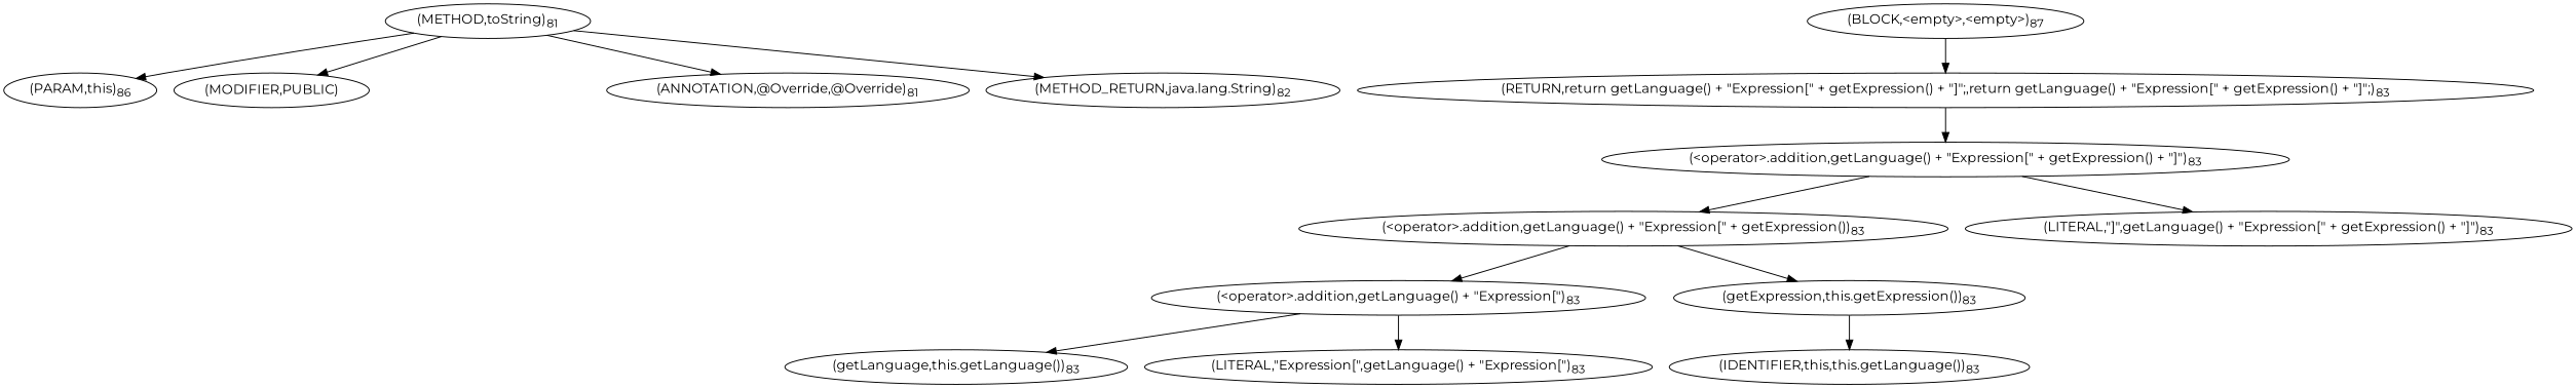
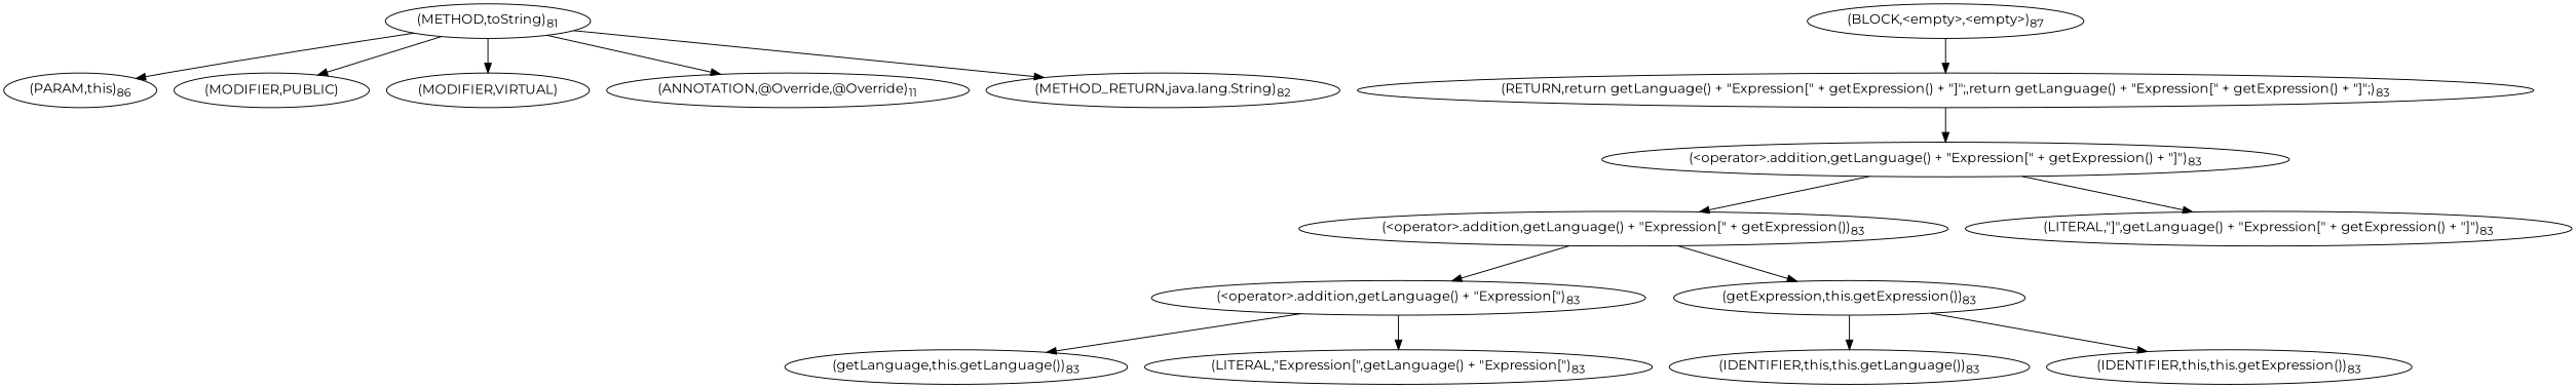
  digraph {
    fontname=Montserrat
    node [fontname=Montserrat]
    edge [fontname=Montserrat]
    n1 [label=<(METHOD,toString)<SUB>81</SUB>>]
    n2 [label=<(PARAM,this)<SUB>86</SUB>>]
    n3 [label=<(MODIFIER,PUBLIC)>]
-   n5 [label=<(ANNOTATION,@Override,@Override)<SUB>81</SUB>>]
+   n4 [label=<(MODIFIER,VIRTUAL)>]
+   n5 [label=<(ANNOTATION,@Override,@Override)<SUB>11</SUB>>]
    n6 [label=<(METHOD_RETURN,java.lang.String)<SUB>82</SUB>>]
    n7 [label=<(BLOCK,&lt;empty&gt;,&lt;empty&gt;)<SUB>87</SUB>>]
    n8 [label=<(RETURN,return getLanguage() + &quot;Expression[&quot; + getExpression() + &quot;]&quot;;,return getLanguage() + &quot;Expression[&quot; + getExpression() + &quot;]&quot;;)<SUB>83</SUB>>]
    n9 [label=<(&lt;operator&gt;.addition,getLanguage() + &quot;Expression[&quot; + getExpression() + &quot;]&quot;)<SUB>83</SUB>>]
    n10 [label=<(&lt;operator&gt;.addition,getLanguage() + &quot;Expression[&quot; + getExpression())<SUB>83</SUB>>]
    n11 [label=<(LITERAL,&quot;]&quot;,getLanguage() + &quot;Expression[&quot; + getExpression() + &quot;]&quot;)<SUB>83</SUB>>]
    n12 [label=<(&lt;operator&gt;.addition,getLanguage() + &quot;Expression[&quot;)<SUB>83</SUB>>]
    n13 [label=<(getExpression,this.getExpression())<SUB>83</SUB>>]
    n14 [label=<(getLanguage,this.getLanguage())<SUB>83</SUB>>]
    n15 [label=<(LITERAL,&quot;Expression[&quot;,getLanguage() + &quot;Expression[&quot;)<SUB>83</SUB>>]
    n16 [label=<(IDENTIFIER,this,this.getLanguage())<SUB>83</SUB>>]
+   n17 [label=<(IDENTIFIER,this,this.getExpression())<SUB>83</SUB>>]
    n1 -> n2
    n1 -> n3
+   n1 -> n4
    n1 -> n5
    n1 -> n6
    n7 -> n8
    n8 -> n9
    n9 -> n10
    n9 -> n11
    n10 -> n12
    n10 -> n13
    n12 -> n14
    n12 -> n15
    n13 -> n16
+   n13 -> n17
  }
